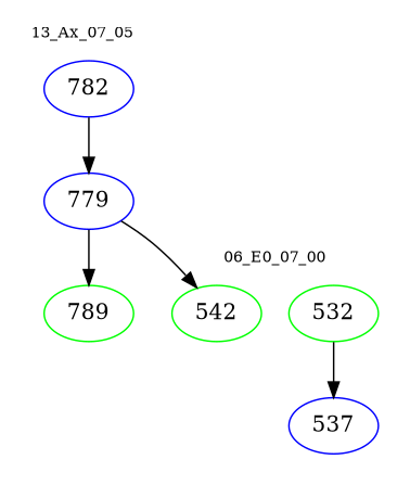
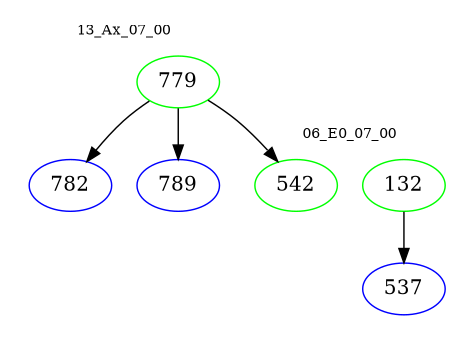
  digraph {
    node [color=blue]
    edge [color=black]
    n1 [label=782]
-   n2 [label=779]
-   n3 [color=green label=789]
-   n4 [color=green label=532]
+   n2 [color=green label=779]
+   n3 [label=789]
+   n4 [color=green label=132]
    n5 [label=537]
    n6 [color=green label=542]
    subgraph cluster_1 {
      color=white
      fontsize=10
-     label="13_Ax_07_05"
+     label="13_Ax_07_00"
      n1
      n2
      n3
    }
    subgraph cluster_2 {
      color=white
      fontsize=10
      label="06_E0_07_00"
      n4
      n5
      n6
    }
-   n1 -> n2
+   n2 -> n1
    n2 -> n3
    n2 -> n6
    n4 -> n5
  }
